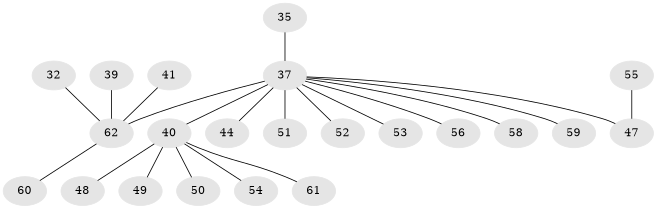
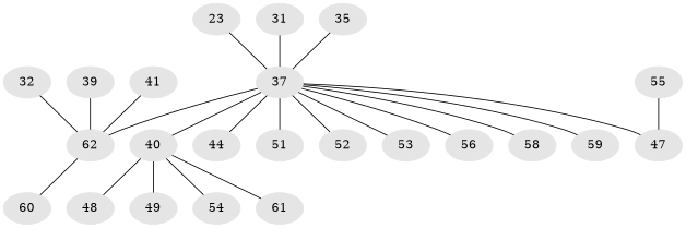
  graph {
    node [color=gray90 style=filled]
    37 [super="+9+28+10"]
    62 [super="+12"]
    40 [super="+3+13"]
    44 [super="+27"]
    51
    52 [super="+43+47"]
    53 [super="+42"]
    56 [super="+30+36"]
    n9 [label=47 super="+11+15+34"]
    58 [super="+21"]
    59
+   23
+   31
    60
    32
    35 [super="+16"]
    48 [super="+45"]
    49 [super="+46"]
-   50 [super="+19"]
    54
    61 [super="+20+38"]
    39
    41
    55
    37 -- 62 [weight=2]
    37 -- 40 [weight=3]
    37 -- 44
    37 -- 51
    37 -- 52
    37 -- 53
    37 -- 56
    37 -- n9
    37 -- 58
    37 -- 59
    62 -- 60
    40 -- 48
    40 -- 49
-   40 -- 50
    40 -- 54
    40 -- 61
+   23 -- 37
+   31 -- 37
    32 -- 62
    35 -- 37
    39 -- 62
    41 -- 62
    55 -- n9
  }
